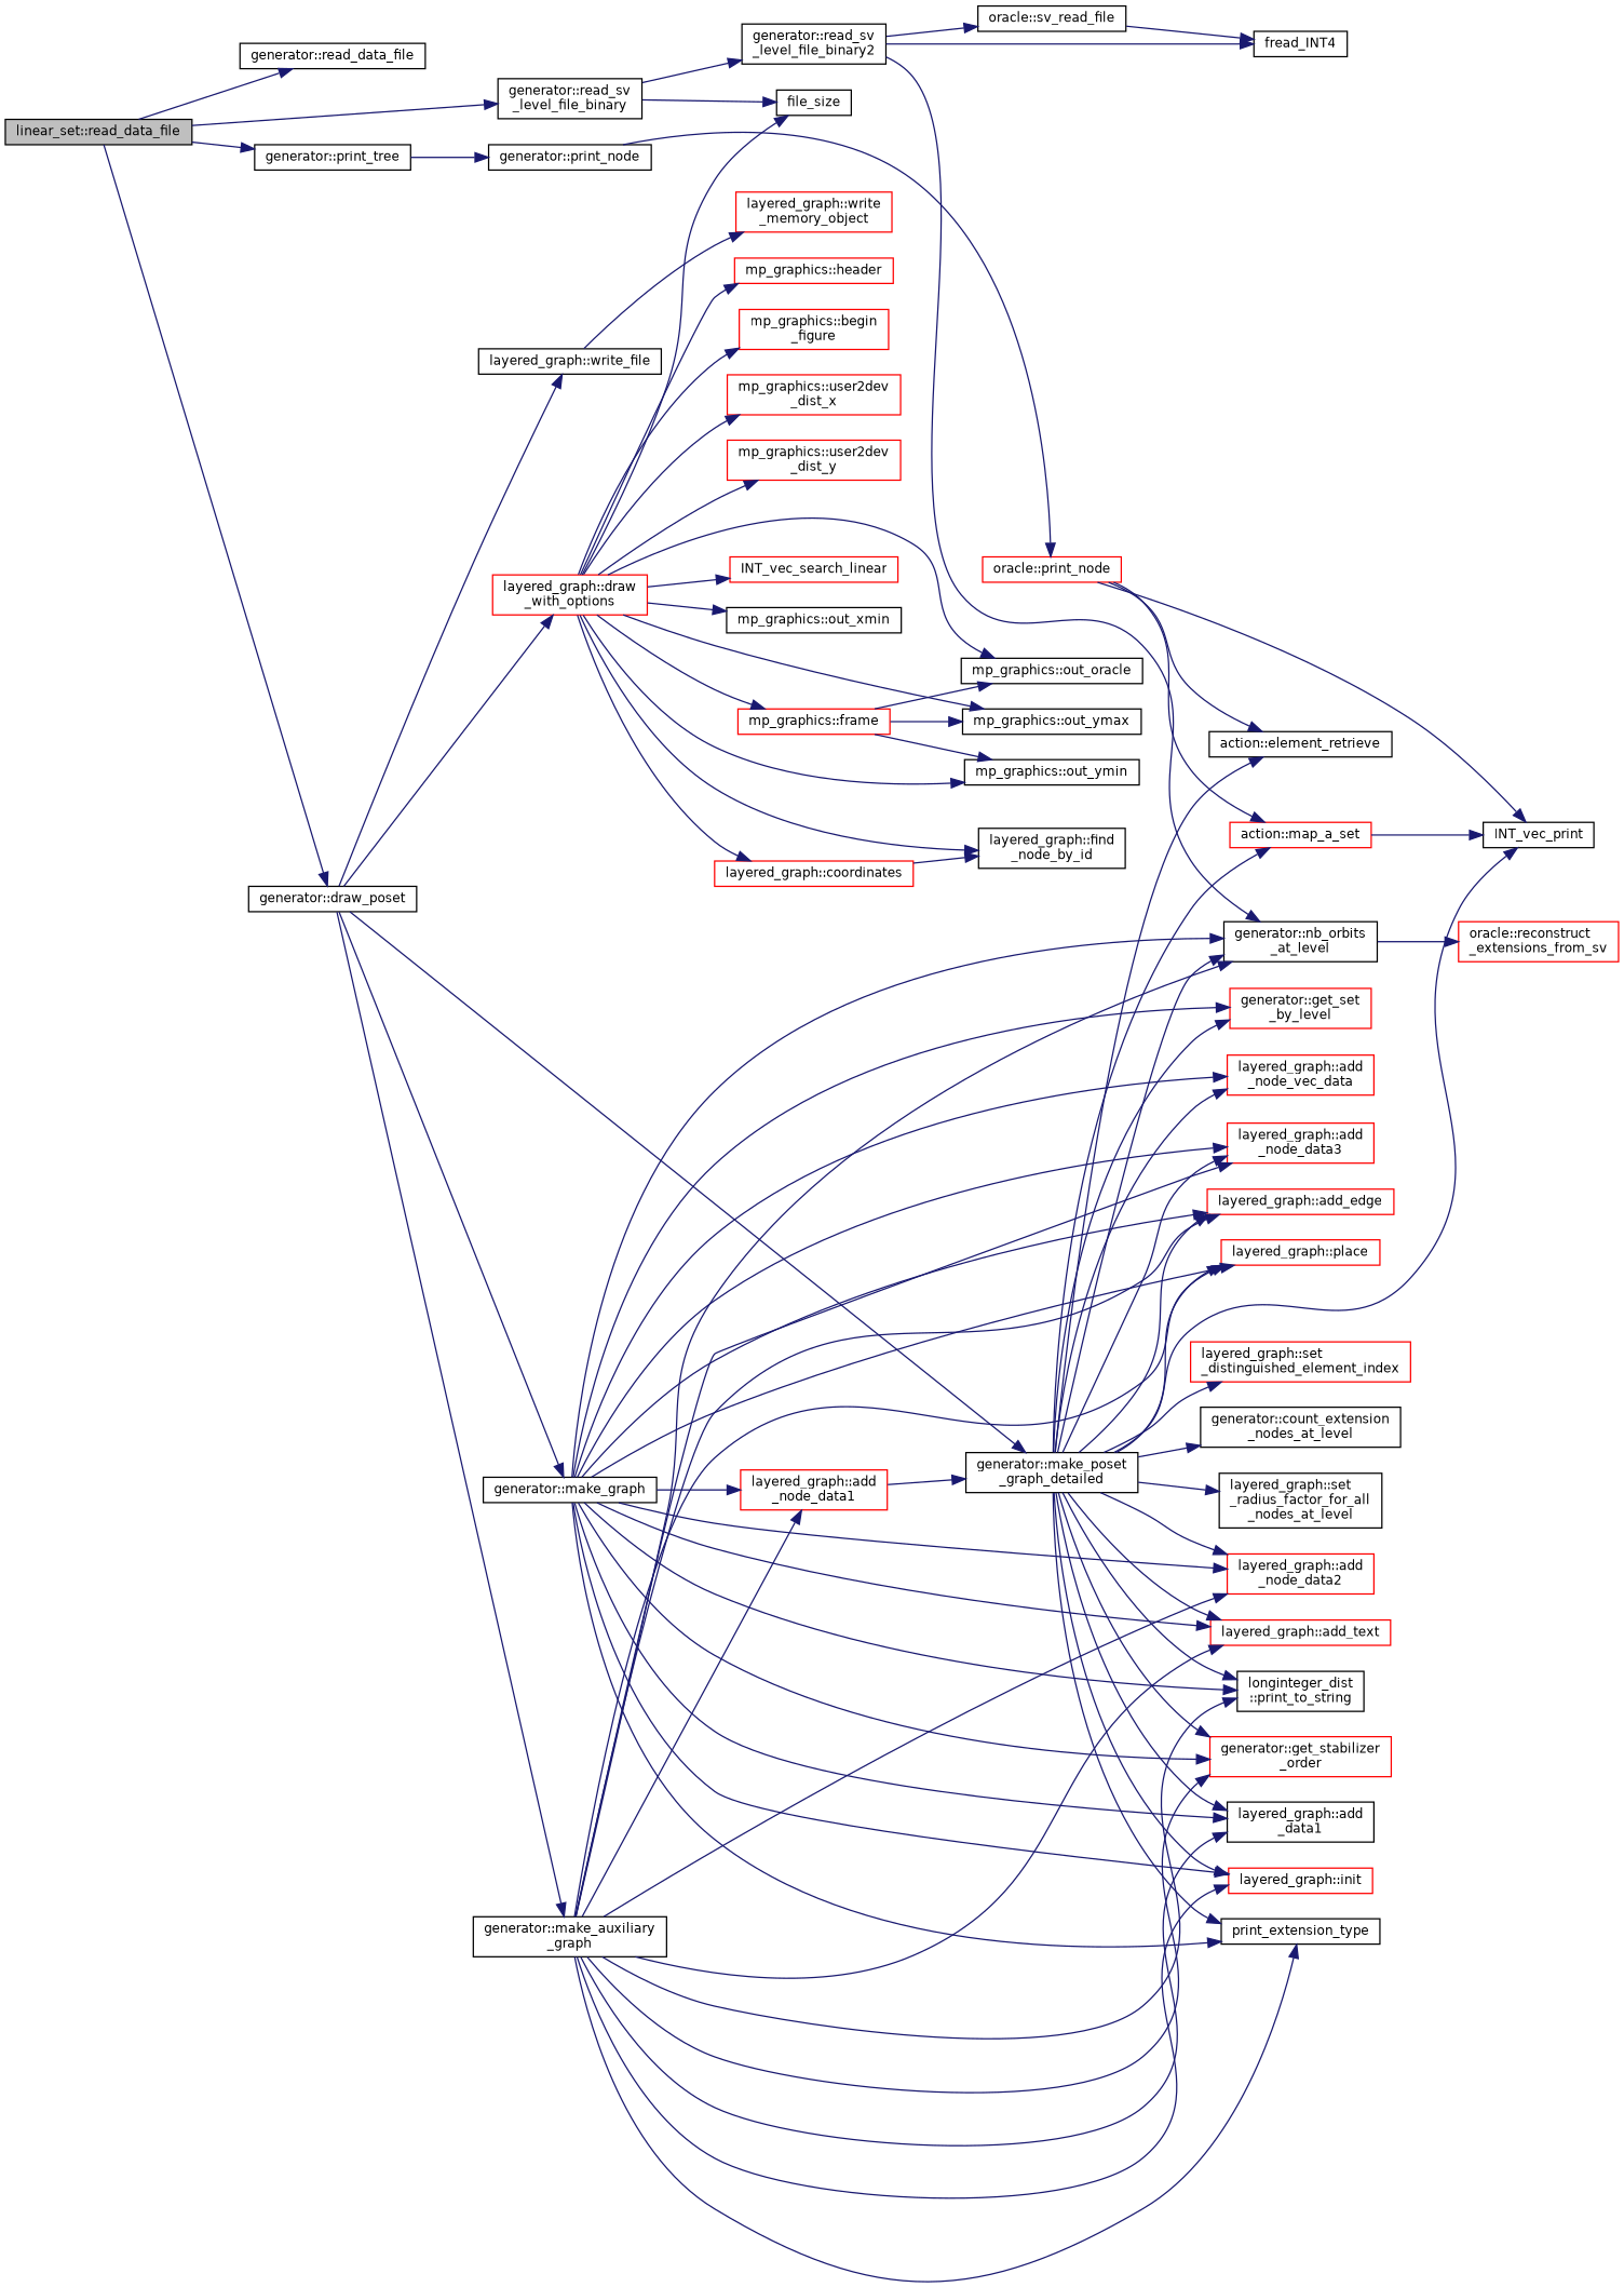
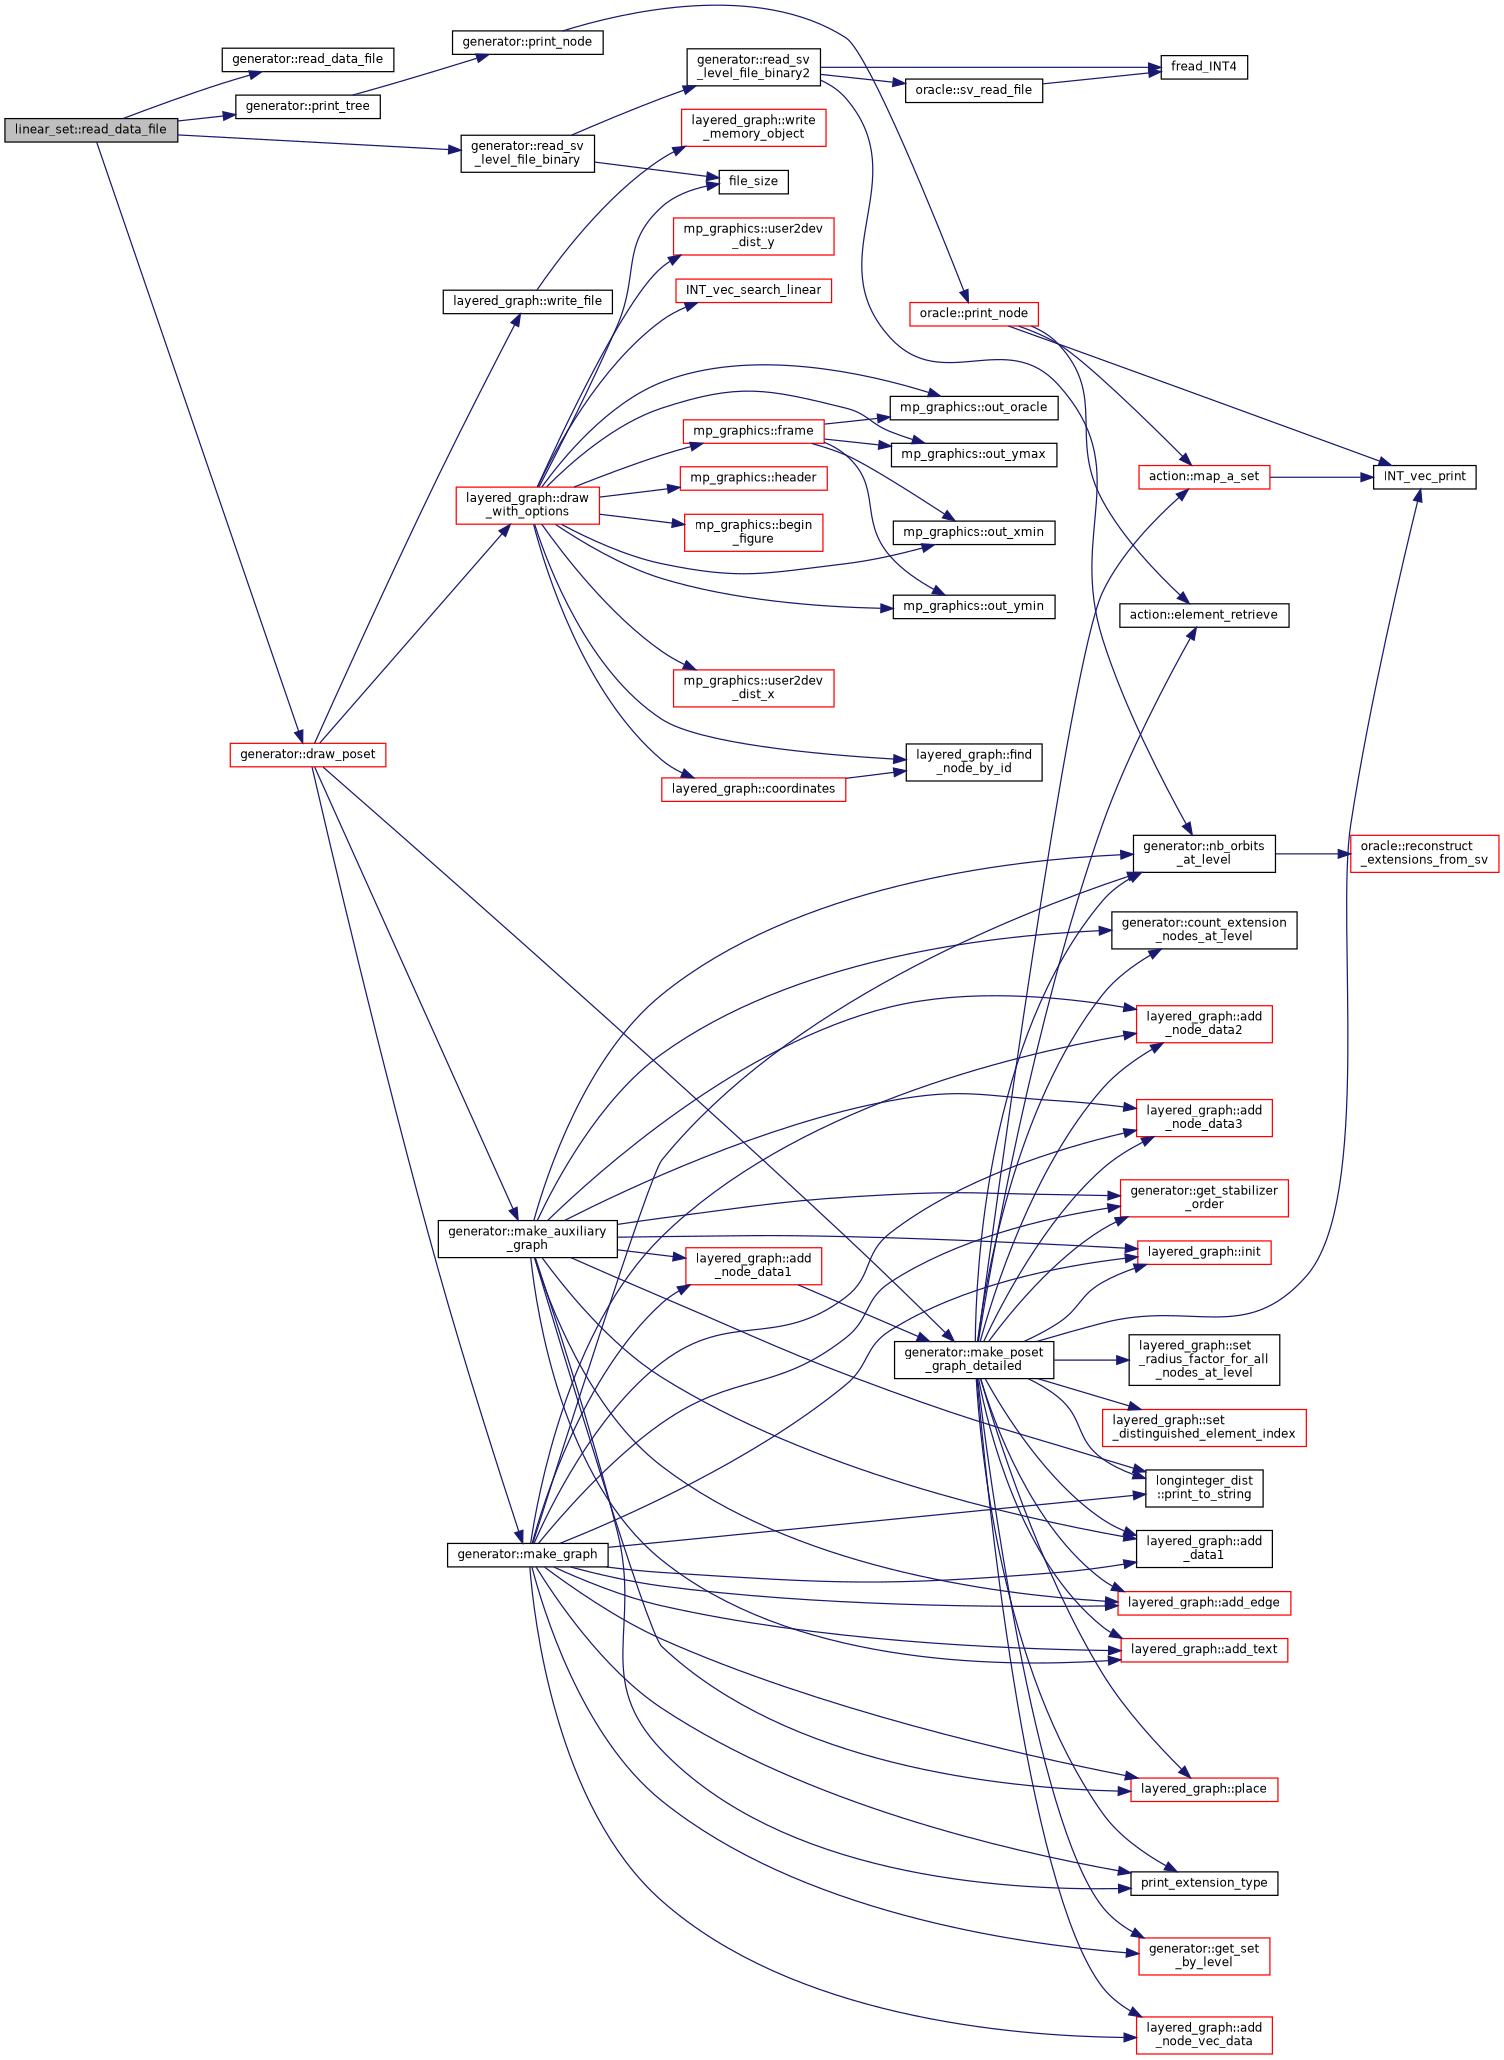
  digraph {
    rankdir=LR
    node [color=black fillcolor=white fontname=Helvetica fontsize=10 shape=record style=filled]
    edge [color=midnightblue fontname=Helvetica fontsize=10 labelfontname=Helvetica labelfontsize=10 style=solid]
    n1 [fillcolor=grey75 fontcolor=black height=0.2 label="linear_set::read_data_file" width=0.4]
    n2 [height=0.2 label="generator::read_data_file" width=0.4]
    n3 [height=0.2 label="generator::read_sv\l_level_file_binary" width=0.4]
    n4 [height=0.2 label="generator::print_tree" width=0.4]
-   n5 [height=0.2 label="generator::draw_poset" width=0.4]
+   n5 [color=red height=0.2 label="generator::draw_poset" width=0.4]
    n6 [height=0.2 label=file_size width=0.4]
    n7 [height=0.2 label="generator::read_sv\l_level_file_binary2" width=0.4]
    n8 [height=0.2 label="generator::print_node" width=0.4]
    n9 [height=0.2 label="generator::make_auxiliary\l_graph" width=0.4]
    n10 [height=0.2 label="generator::make_graph" width=0.4]
    n11 [height=0.2 label="generator::make_poset\l_graph_detailed" width=0.4]
    n12 [height=0.2 label="layered_graph::write_file" width=0.4]
    n13 [color=red height=0.2 label="layered_graph::draw\l_with_options" width=0.4]
    n14 [height=0.2 label="generator::nb_orbits\l_at_level" width=0.4]
    n15 [height=0.2 label=fread_INT4 width=0.4]
    n16 [height=0.2 label="oracle::sv_read_file" width=0.4]
    n17 [color=red height=0.2 label="oracle::reconstruct\l_extensions_from_sv" width=0.4]
    n18 [color=red height=0.2 label="oracle::print_node" width=0.4]
    n19 [height=0.2 label="action::element_retrieve" width=0.4]
    n20 [color=red height=0.2 label="action::map_a_set" width=0.4]
    n21 [height=0.2 label=INT_vec_print width=0.4]
    n22 [height=0.2 label="generator::count_extension\l_nodes_at_level" width=0.4]
    n23 [height=0.2 label="layered_graph::add\l_data1" width=0.4]
    n24 [color=red height=0.2 label="layered_graph::init" width=0.4]
    n25 [color=red height=0.2 label="layered_graph::place" width=0.4]
    n26 [color=red height=0.2 label="layered_graph::add_edge" width=0.4]
    n27 [height=0.2 label=print_extension_type width=0.4]
    n28 [color=red height=0.2 label="generator::get_stabilizer\l_order" width=0.4]
    n29 [height=0.2 label="longinteger_dist\l::print_to_string" width=0.4]
    n30 [color=red height=0.2 label="layered_graph::add_text" width=0.4]
    n31 [color=red height=0.2 label="layered_graph::add\l_node_data1" width=0.4]
    n32 [color=red height=0.2 label="layered_graph::add\l_node_data2" width=0.4]
    n33 [color=red height=0.2 label="layered_graph::add\l_node_data3" width=0.4]
    n34 [color=red height=0.2 label="generator::get_set\l_by_level" width=0.4]
    n35 [color=red height=0.2 label="layered_graph::add\l_node_vec_data" width=0.4]
    n36 [height=0.2 label="layered_graph::set\l_radius_factor_for_all\l_nodes_at_level" width=0.4]
    n37 [color=red height=0.2 label="layered_graph::set\l_distinguished_element_index" width=0.4]
    n38 [color=red height=0.2 label="layered_graph::write\l_memory_object" width=0.4]
    n39 [height=0.2 label="mp_graphics::out_xmin" width=0.4]
    n40 [height=0.2 label="mp_graphics::out_ymin" width=0.4]
    n41 [height=0.2 label="mp_graphics::out_oracle" width=0.4]
    n42 [height=0.2 label="mp_graphics::out_ymax" width=0.4]
    n43 [color=red height=0.2 label="mp_graphics::header" width=0.4]
    n44 [color=red height=0.2 label="mp_graphics::begin\l_figure" width=0.4]
    n45 [color=red height=0.2 label="mp_graphics::frame" width=0.4]
    n46 [color=red height=0.2 label="mp_graphics::user2dev\l_dist_x" width=0.4]
    n47 [color=red height=0.2 label="mp_graphics::user2dev\l_dist_y" width=0.4]
    n48 [color=red height=0.2 label=INT_vec_search_linear width=0.4]
    n49 [color=red height=0.2 label="layered_graph::coordinates" width=0.4]
    n50 [height=0.2 label="layered_graph::find\l_node_by_id" width=0.4]
    n1 -> n2
    n1 -> n3
    n1 -> n4
    n1 -> n5
    n3 -> n6
    n3 -> n7
    n4 -> n8
    n5 -> n9
    n5 -> n10
    n5 -> n11
    n5 -> n12
    n5 -> n13
    n7 -> n14
    n7 -> n15
    n7 -> n16
    n8 -> n18
    n9 -> n14
+   n9 -> n22
    n9 -> n23
    n9 -> n24
    n9 -> n25
    n9 -> n26
    n9 -> n27
    n9 -> n28
    n9 -> n29
    n9 -> n30
    n9 -> n31
    n9 -> n32
    n9 -> n33
    n10 -> n14
    n10 -> n23
    n10 -> n24
    n10 -> n25
    n10 -> n26
    n10 -> n27
    n10 -> n28
    n10 -> n29
    n10 -> n30
    n10 -> n31
    n10 -> n32
    n10 -> n33
    n10 -> n34
    n10 -> n35
    n11 -> n14
    n11 -> n19
    n11 -> n20
    n11 -> n21
    n11 -> n22
    n11 -> n23
    n11 -> n24
    n11 -> n25
    n11 -> n26
    n11 -> n27
    n11 -> n28
    n11 -> n29
    n11 -> n30
    n11 -> n32
    n11 -> n33
    n11 -> n34
    n11 -> n35
    n11 -> n36
    n11 -> n37
    n12 -> n38
    n13 -> n6
    n13 -> n39
    n13 -> n40
    n13 -> n41
    n13 -> n42
    n13 -> n43
    n13 -> n44
    n13 -> n45
    n13 -> n46
    n13 -> n47
    n13 -> n48
    n13 -> n49
    n13 -> n50
    n14 -> n17
    n16 -> n15
    n18 -> n19
    n18 -> n20
    n18 -> n21
    n20 -> n21
    n31 -> n11
+   n45 -> n39
    n45 -> n40
    n45 -> n41
    n45 -> n42
    n49 -> n50
  }
